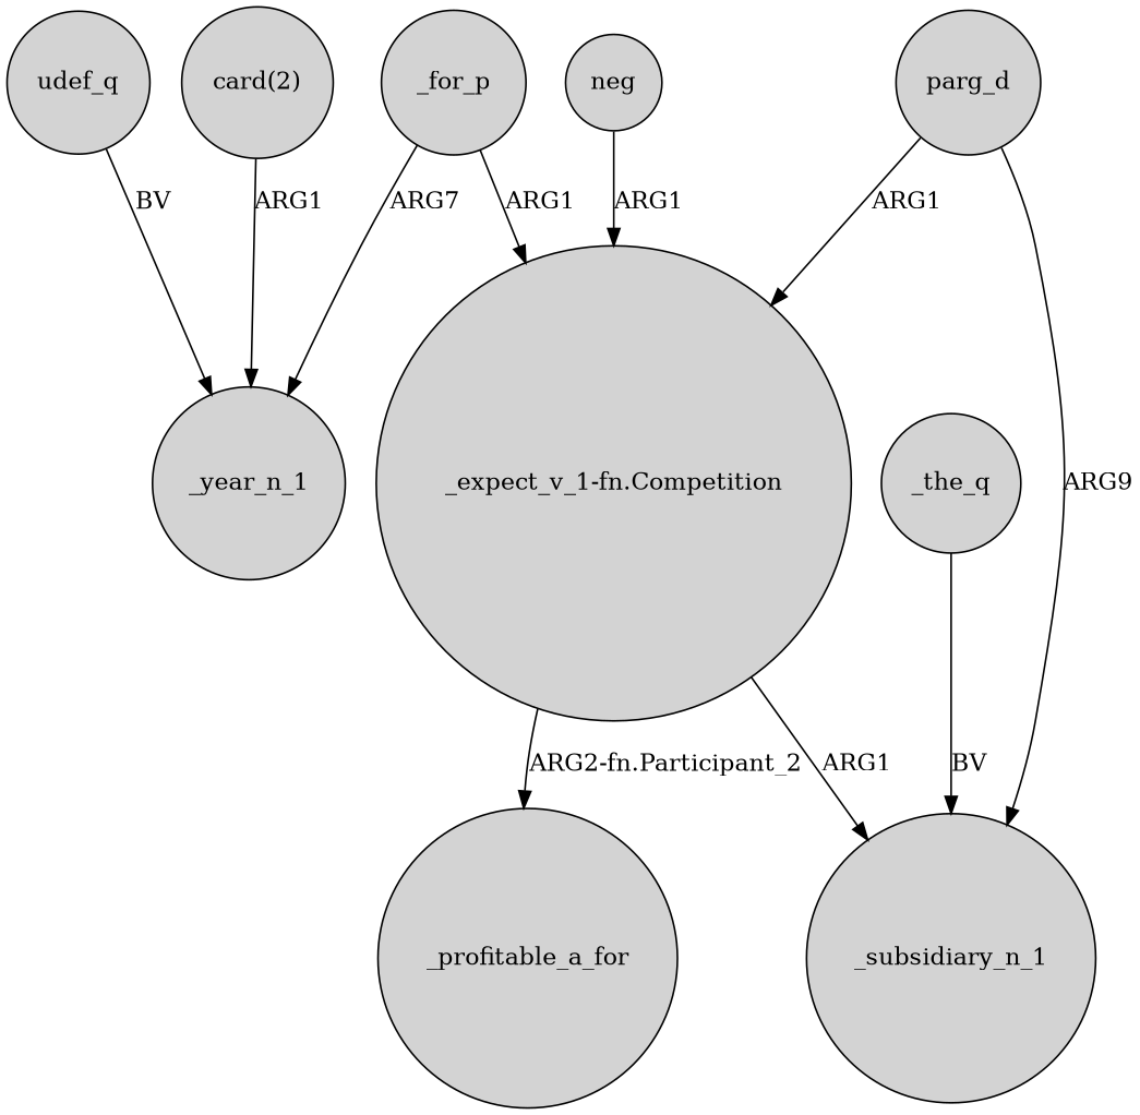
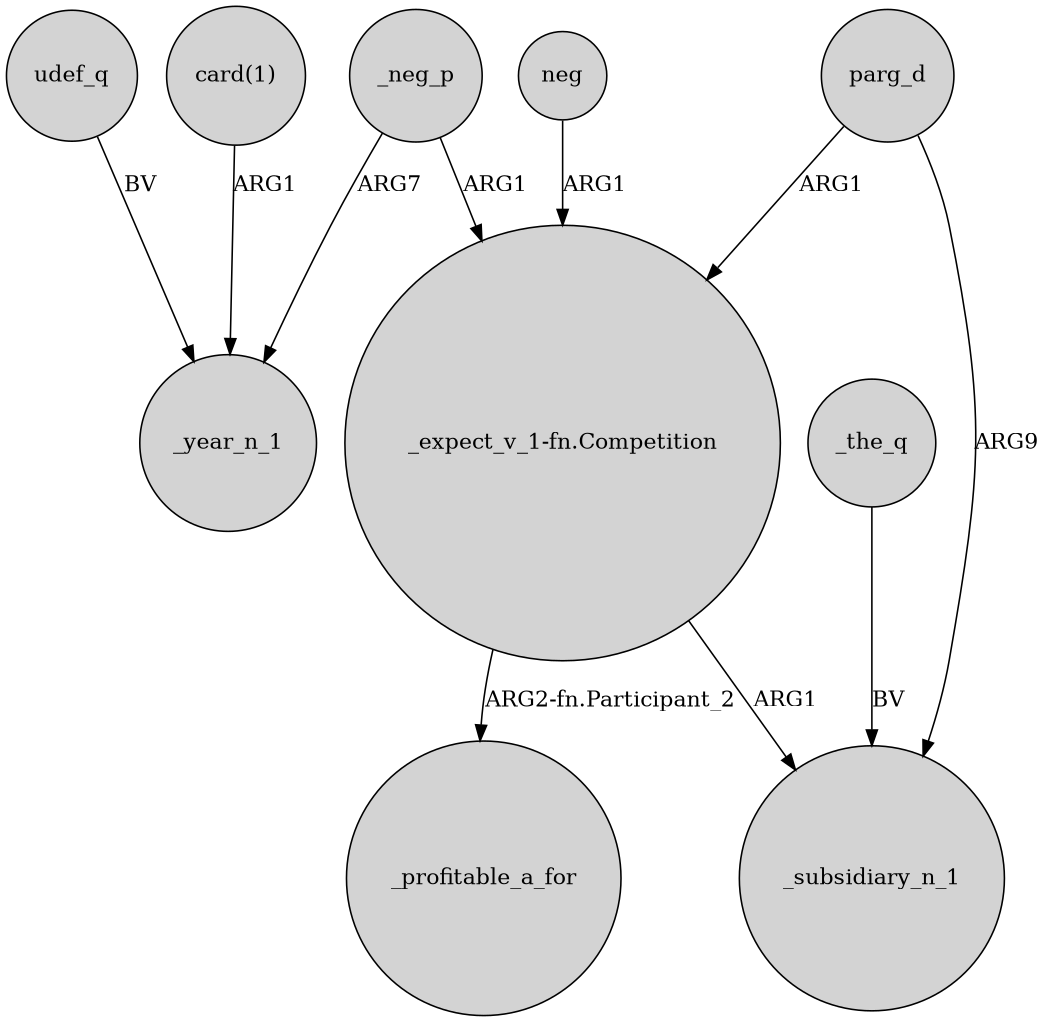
  digraph {
    node [shape=circle style=filled]
    udef_q
    _year_n_1
    "_expect_v_1-fn.Competition"
    _profitable_a_for
    _subsidiary_n_1
-   _for_p
+   _for_p [label=_neg_p]
    parg_d
    neg
-   "card(1)" [label="card(2)"]
+   "card(1)"
    _the_q
    udef_q -> _year_n_1 [label=BV]
    "_expect_v_1-fn.Competition" -> _profitable_a_for [label="ARG2-fn.Participant_2"]
    "_expect_v_1-fn.Competition" -> _subsidiary_n_1 [label=ARG1]
    _for_p -> _year_n_1 [label=ARG7]
    _for_p -> "_expect_v_1-fn.Competition" [label=ARG1]
    parg_d -> "_expect_v_1-fn.Competition" [label=ARG1]
    parg_d -> _subsidiary_n_1 [label=ARG9]
    neg -> "_expect_v_1-fn.Competition" [label=ARG1]
    "card(1)" -> _year_n_1 [label=ARG1]
    _the_q -> _subsidiary_n_1 [label=BV]
  }
